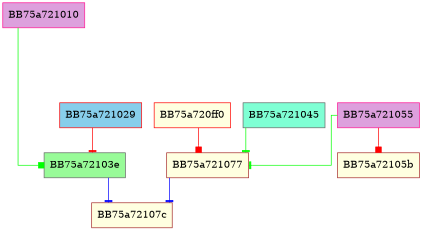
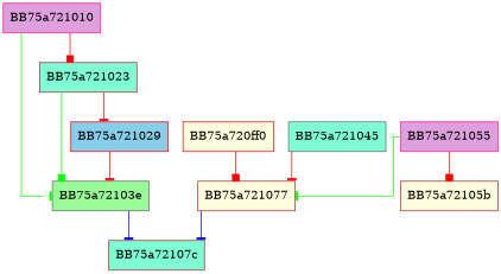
  digraph {
    splines=ortho
    node [color=brown fillcolor=lightyellow shape=box style=filled]
    edge [arrowhead=tee color=red]
    BB75a720ff0 [color=red]
    BB75a721077
-   BB75a72107c
+   BB75a72107c [fillcolor=aquamarine]
    BB75a721045 [color=gray40 fillcolor=aquamarine]
    BB75a721010 [color=deeppink fillcolor=plum]
    BB75a72103e [color=gray40 fillcolor=palegreen]
+   BB75a721023 [fillcolor=aquamarine]
    BB75a721055 [color=deeppink fillcolor=plum]
    BB75a72105b
    BB75a721029 [color=red fillcolor=skyblue]
    BB75a720ff0 -> BB75a721077 [arrowhead=box]
    BB75a721077 -> BB75a72107c [color=blue]
-   BB75a721045 -> BB75a721077 [color=green]
-   BB75a721010 -> BB75a72103e [arrowhead=box color=green]
+   BB75a721045 -> BB75a721077
+   BB75a721010 -> BB75a72103e [color=green]
+   BB75a721010 -> BB75a721023 [arrowhead=box]
    BB75a72103e -> BB75a72107c [color=blue]
+   BB75a721023 -> BB75a72103e [arrowhead=box color=green]
+   BB75a721023 -> BB75a721029
    BB75a721055 -> BB75a721077 [color=green]
    BB75a721055 -> BB75a72105b [arrowhead=box]
    BB75a721029 -> BB75a72103e
  }
